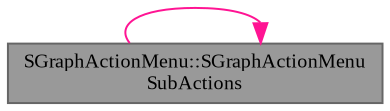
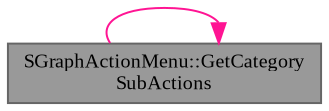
  digraph {
    rankdir=LR
    fontname="Liberation Serif"
-   n1 [color=gray40 fillcolor=grey60 fontcolor=black fontname="Liberation Serif" fontsize=10 height=0.2 label="SGraphActionMenu::SGraphActionMenu\lSubActions" shape=box style=filled width=0.4]
+   n1 [color=gray40 fillcolor=grey60 fontcolor=black fontname="Liberation Serif" fontsize=10 height=0.2 label="SGraphActionMenu::GetCategory\lSubActions" shape=box style=filled width=0.4]
    n1 -> n1 [color=deeppink fontname="Liberation Serif" fontsize=10 labelfontname=Helvetica labelfontsize=10 style=solid]
  }
